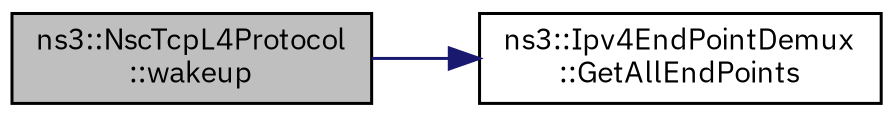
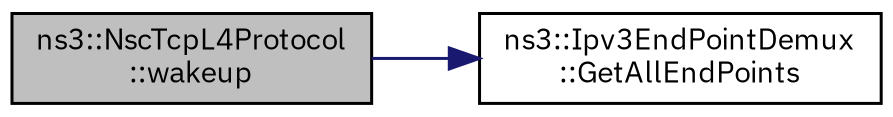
  digraph {
    rankdir=LR
    fontname="IBM Plex Sans"
    node [color=black fontname="IBM Plex Sans" fontsize=10 shape=record style=filled]
    n1 [fillcolor=grey75 fontcolor=black height=0.2 label="ns3::NscTcpL4Protocol\l::wakeup" width=0.4]
-   n2 [fillcolor=white height=0.2 label="ns3::Ipv4EndPointDemux\l::GetAllEndPoints" width=0.4]
+   n2 [fillcolor=white height=0.2 label="ns3::Ipv3EndPointDemux\l::GetAllEndPoints" width=0.4]
    n1 -> n2 [color=midnightblue fontname="IBM Plex Sans" fontsize=10 labelfontname=Helvetica labelfontsize=10 style=solid]
  }
